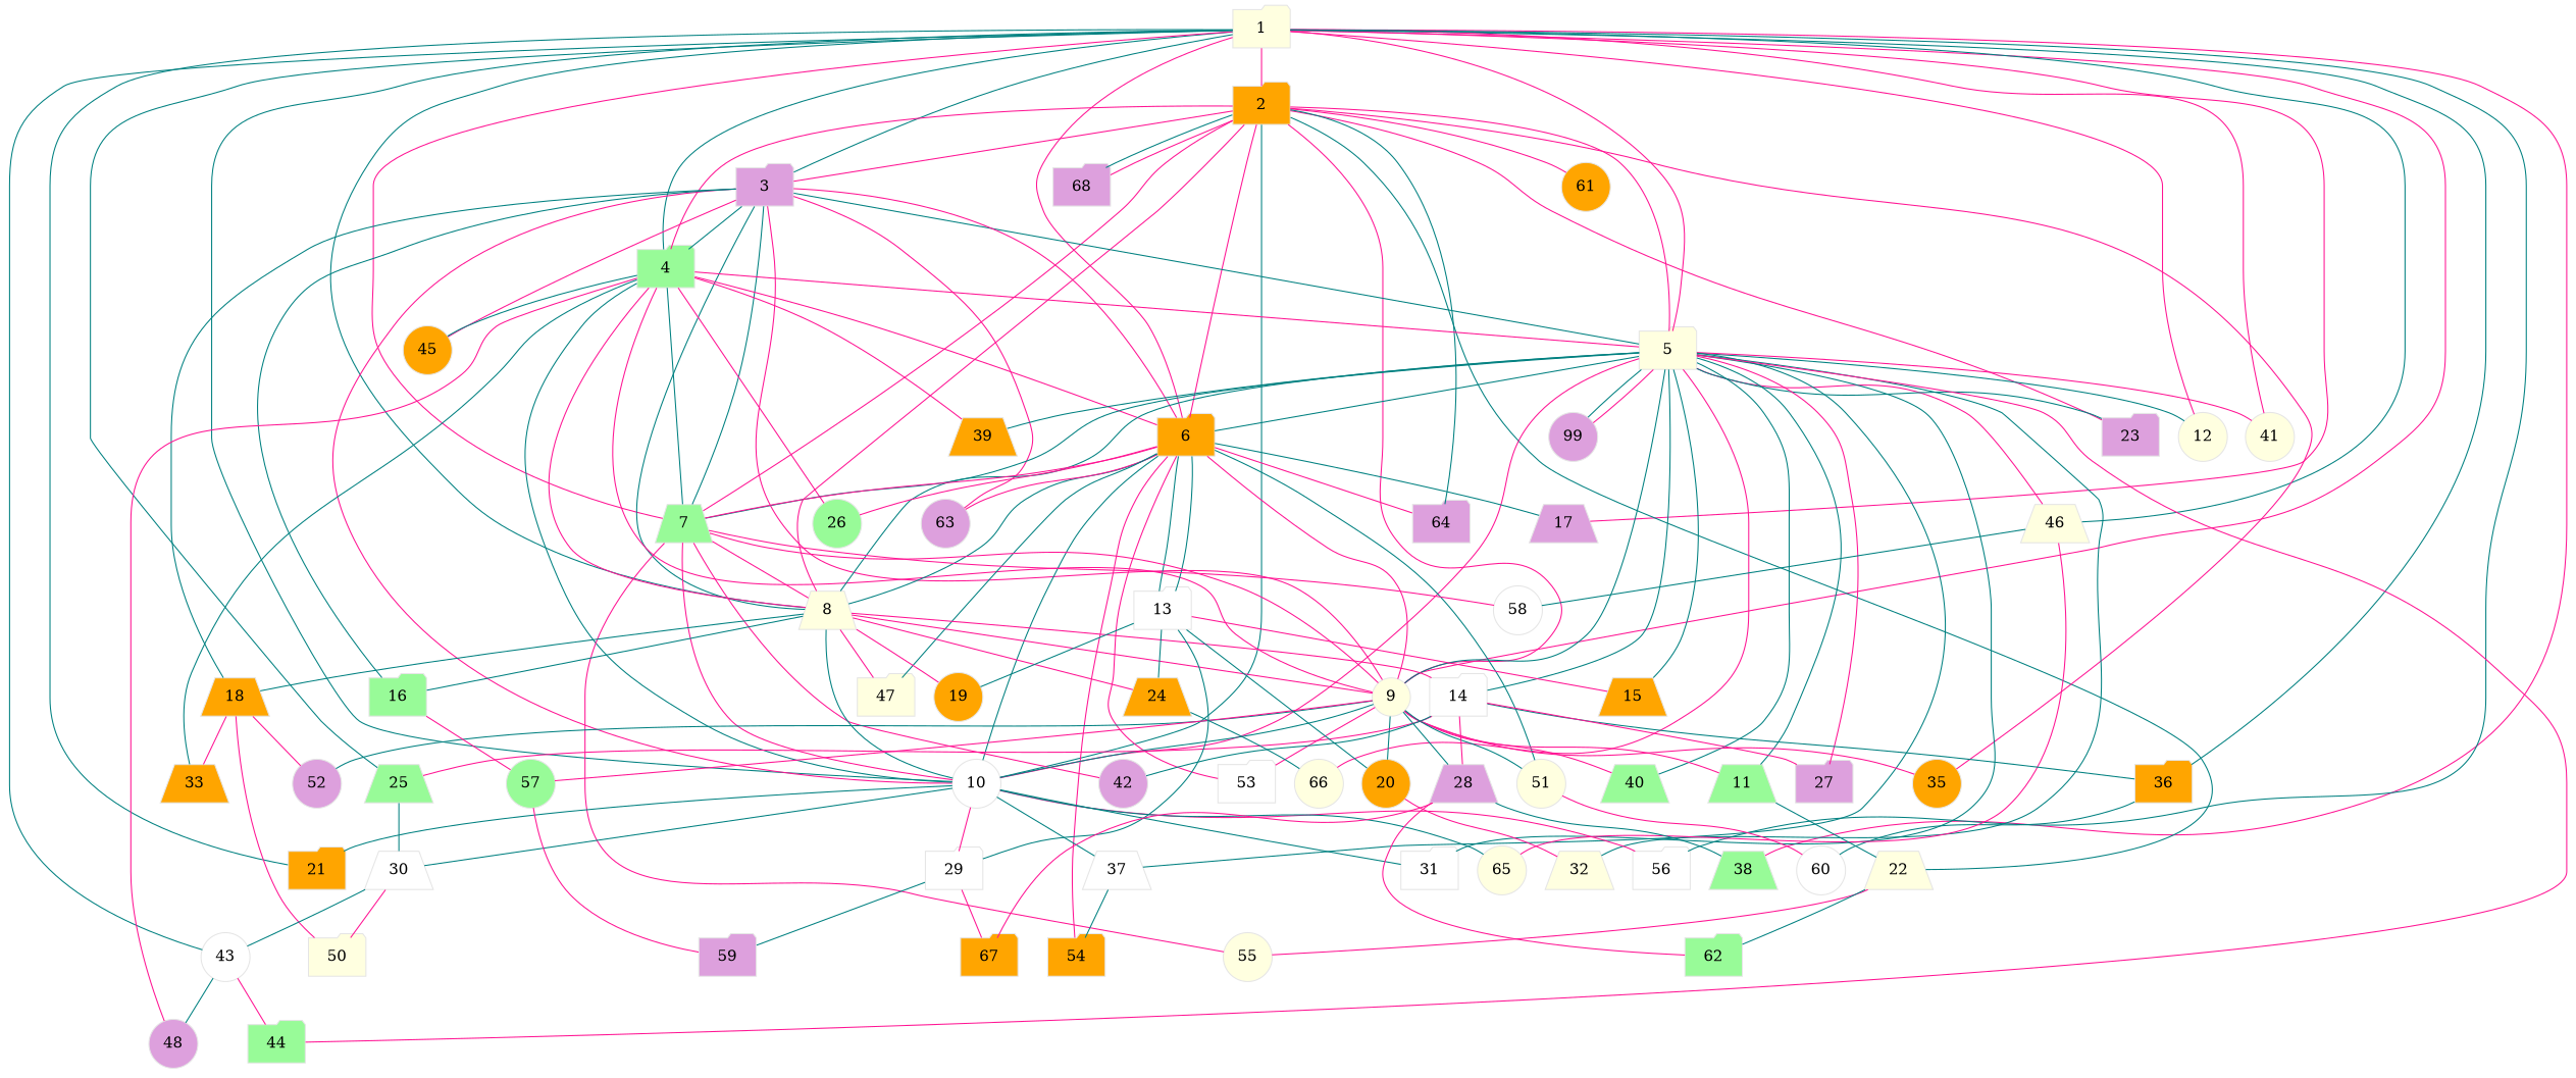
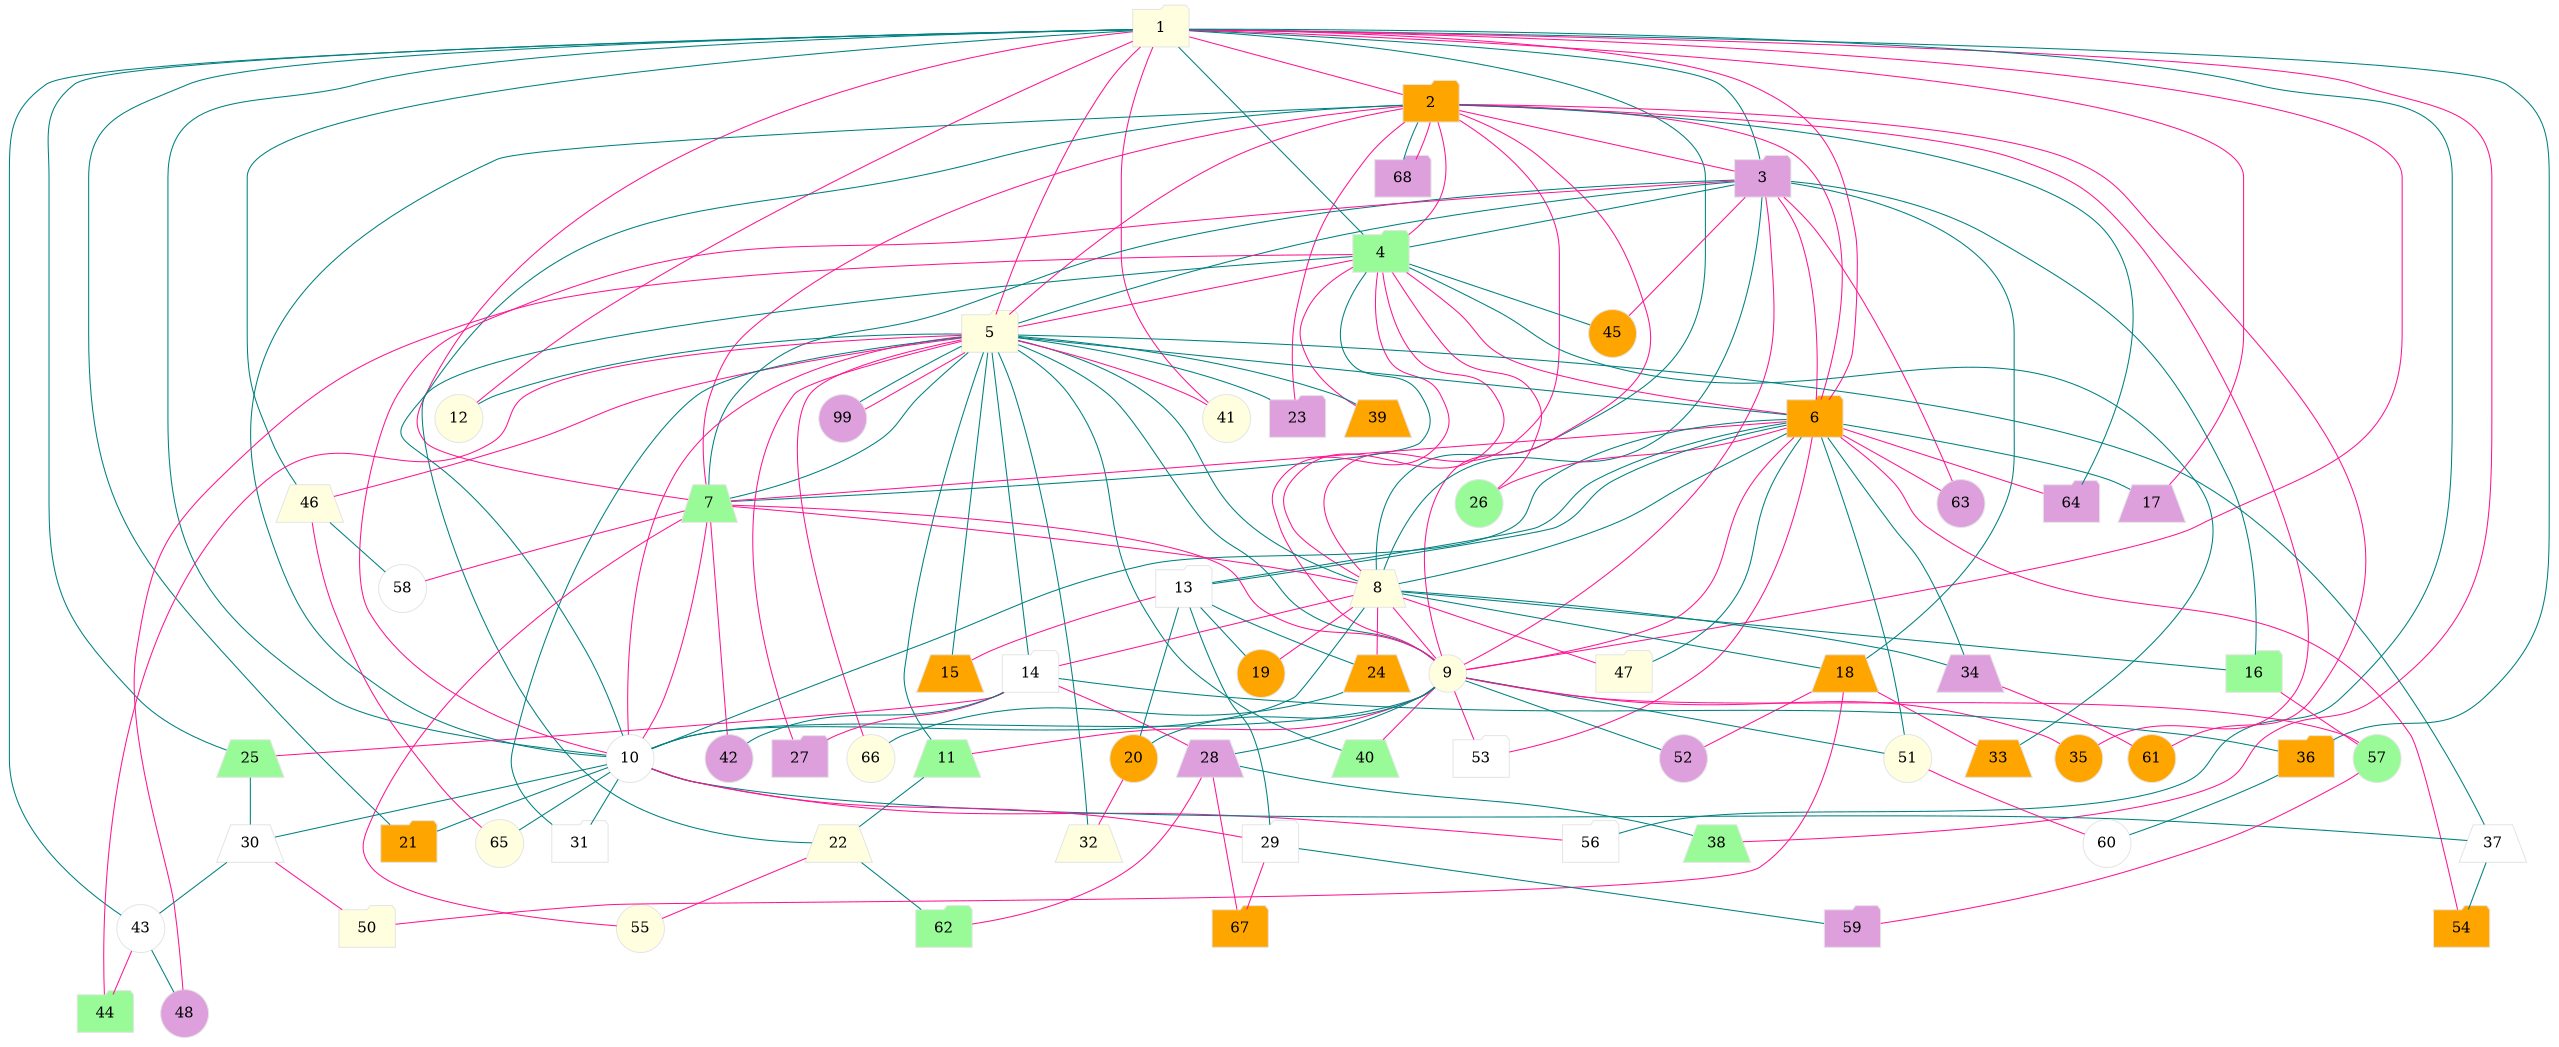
  graph {
    node [color=gray90 fillcolor=orange shape=folder style=filled]
    edge [color=deeppink]
    1 [fillcolor=lightyellow]
    2
    3 [fillcolor=plum]
    4 [fillcolor=palegreen]
    5 [fillcolor=lightyellow]
    6
    7 [fillcolor=palegreen shape=trapezium]
    8 [fillcolor=lightyellow shape=trapezium]
    9 [fillcolor=lightyellow shape=circle]
    10 [fillcolor=white shape=circle]
    12 [fillcolor=lightyellow shape=circle]
    17 [fillcolor=plum shape=trapezium]
    21
    25 [fillcolor=palegreen shape=trapezium]
    36
    38 [fillcolor=palegreen shape=trapezium]
    41 [fillcolor=lightyellow shape=circle]
    43 [fillcolor=white shape=circle]
    46 [fillcolor=lightyellow shape=trapezium]
    56 [fillcolor=white]
    22 [fillcolor=lightyellow shape=trapezium]
    23 [fillcolor=plum]
    35 [shape=circle]
    61 [shape=circle]
    64 [fillcolor=plum]
    68 [fillcolor=plum]
    16 [fillcolor=palegreen]
    18 [shape=trapezium]
    45 [shape=circle]
    63 [fillcolor=plum shape=circle]
    26 [fillcolor=palegreen shape=circle]
    33 [shape=trapezium]
    39 [shape=trapezium]
    48 [fillcolor=plum shape=circle]
    11 [fillcolor=palegreen shape=trapezium]
    14 [fillcolor=white]
    15 [shape=trapezium]
    27 [fillcolor=plum]
    31 [fillcolor=white]
    32 [fillcolor=lightyellow shape=trapezium]
    37 [fillcolor=white shape=trapezium]
    40 [fillcolor=palegreen shape=trapezium]
    44 [fillcolor=palegreen]
    n44 [fillcolor=plum label=99 shape=circle]
    66 [fillcolor=lightyellow shape=circle]
    13 [fillcolor=white]
+   34 [fillcolor=plum shape=trapezium]
    47 [fillcolor=lightyellow]
    51 [fillcolor=lightyellow shape=circle]
    53 [fillcolor=white]
    54
    42 [fillcolor=plum shape=circle]
    55 [fillcolor=lightyellow shape=circle]
    58 [fillcolor=white shape=circle]
    19 [shape=circle]
    24 [shape=trapezium]
    20 [shape=circle]
    28 [fillcolor=plum shape=trapezium]
    52 [fillcolor=plum shape=circle]
    57 [fillcolor=palegreen shape=circle]
    29 [fillcolor=white]
    30 [fillcolor=white shape=trapezium]
    65 [fillcolor=lightyellow shape=circle]
    60 [fillcolor=white shape=circle]
    62 [fillcolor=palegreen]
    50 [fillcolor=lightyellow]
    67
    59 [fillcolor=plum]
    1 -- 2
    1 -- 3 [color=teal]
    1 -- 4 [color=teal]
    1 -- 5
    1 -- 6
    1 -- 7
    1 -- 8 [color=teal]
    1 -- 9
    1 -- 10 [color=teal]
    1 -- 12
    1 -- 17
    1 -- 21 [color=teal]
    1 -- 25 [color=teal]
    1 -- 36 [color=teal]
    1 -- 38
    1 -- 41
    1 -- 43 [color=teal]
    1 -- 46 [color=teal]
    1 -- 56 [color=teal]
    2 -- 3
    2 -- 4
    2 -- 5
    2 -- 6
    2 -- 7
    2 -- 8
    2 -- 9
    2 -- 10 [color=teal]
    2 -- 22 [color=teal]
    2 -- 23
    2 -- 35
    2 -- 61
    2 -- 64 [color=teal]
    2 -- 68 [color=teal]
    2 -- 68
    3 -- 4 [color=teal]
    3 -- 5 [color=teal]
    3 -- 6
    3 -- 7 [color=teal]
    3 -- 8 [color=teal]
    3 -- 9
    3 -- 10
    3 -- 16 [color=teal]
    3 -- 18 [color=teal]
    3 -- 45
    3 -- 63
    4 -- 5
    4 -- 6
    4 -- 7 [color=teal]
    4 -- 8
    4 -- 9
    4 -- 10 [color=teal]
    4 -- 45 [color=teal]
    4 -- 26
    4 -- 33 [color=teal]
    4 -- 39
    4 -- 48
    5 -- 6 [color=teal]
    5 -- 7 [color=teal]
    5 -- 8 [color=teal]
    5 -- 9 [color=teal]
    5 -- 10
    5 -- 12 [color=teal]
    5 -- 41
    5 -- 46
    5 -- 23 [color=teal]
    5 -- 39 [color=teal]
    5 -- 11 [color=teal]
    5 -- 14 [color=teal]
    5 -- 15 [color=teal]
    5 -- 27
    5 -- 31 [color=teal]
    5 -- 32 [color=teal]
    5 -- 37 [color=teal]
    5 -- 40 [color=teal]
    5 -- 44
    5 -- n44 [color=teal]
    5 -- n44
    5 -- 66
    6 -- 7
    6 -- 8 [color=teal]
    6 -- 9
    6 -- 10 [color=teal]
    6 -- 17 [color=teal]
    6 -- 64
    6 -- 63
    6 -- 26
    6 -- 13 [color=teal]
    6 -- 13 [color=teal]
+   6 -- 34 [color=teal]
    6 -- 47 [color=teal]
    6 -- 51 [color=teal]
    6 -- 53
    6 -- 54
    7 -- 8
    7 -- 9
    7 -- 10
    7 -- 42
    7 -- 55
    7 -- 58
    8 -- 9
    8 -- 10 [color=teal]
    8 -- 16 [color=teal]
    8 -- 18 [color=teal]
    8 -- 14
+   8 -- 34 [color=teal]
    8 -- 47
    8 -- 19
    8 -- 24
    9 -- 10 [color=teal]
    9 -- 35
    9 -- 11
    9 -- 40
    9 -- 51 [color=teal]
    9 -- 53
    9 -- 20 [color=teal]
    9 -- 28 [color=teal]
    9 -- 52 [color=teal]
    9 -- 57
    10 -- 21 [color=teal]
    10 -- 56
    10 -- 31 [color=teal]
    10 -- 37 [color=teal]
    10 -- 29
    10 -- 30 [color=teal]
    10 -- 65 [color=teal]
    25 -- 30 [color=teal]
    36 -- 60 [color=teal]
    43 -- 48 [color=teal]
    43 -- 44
    46 -- 58 [color=teal]
    46 -- 65
    22 -- 55
    22 -- 62 [color=teal]
    16 -- 57
    18 -- 33
    18 -- 52
    18 -- 50
    11 -- 22 [color=teal]
    14 -- 25
    14 -- 36 [color=teal]
    14 -- 27
    14 -- 42 [color=teal]
    14 -- 28
    37 -- 54 [color=teal]
    13 -- 15
    13 -- 19 [color=teal]
    13 -- 24 [color=teal]
    13 -- 20 [color=teal]
    13 -- 29 [color=teal]
+   34 -- 61
    51 -- 60
    24 -- 66 [color=teal]
    20 -- 32
    28 -- 38 [color=teal]
    28 -- 62
    28 -- 67
    57 -- 59
    29 -- 67
    29 -- 59 [color=teal]
    30 -- 43 [color=teal]
    30 -- 50
  }
